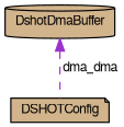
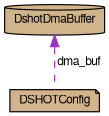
  digraph {
    node [color=black fillcolor=tan fontname=FreeSans fontsize=10 style=filled]
    n1 [fontcolor=black height=0.2 label=DSHOTConfig shape=note width=0.4]
    n2 [height=0.2 label=DshotDmaBuffer shape=cylinder width=0.4]
-   n2 -> n1 [color=darkorchid3 dir=back fontname=FreeSans fontsize=10 label=" dma_dma" labelfontname=FreeSans labelfontsize=10 style=dashed]
+   n2 -> n1 [color=darkorchid3 dir=back fontname=FreeSans fontsize=10 label=" dma_buf" labelfontname=FreeSans labelfontsize=10 style=dashed]
  }
